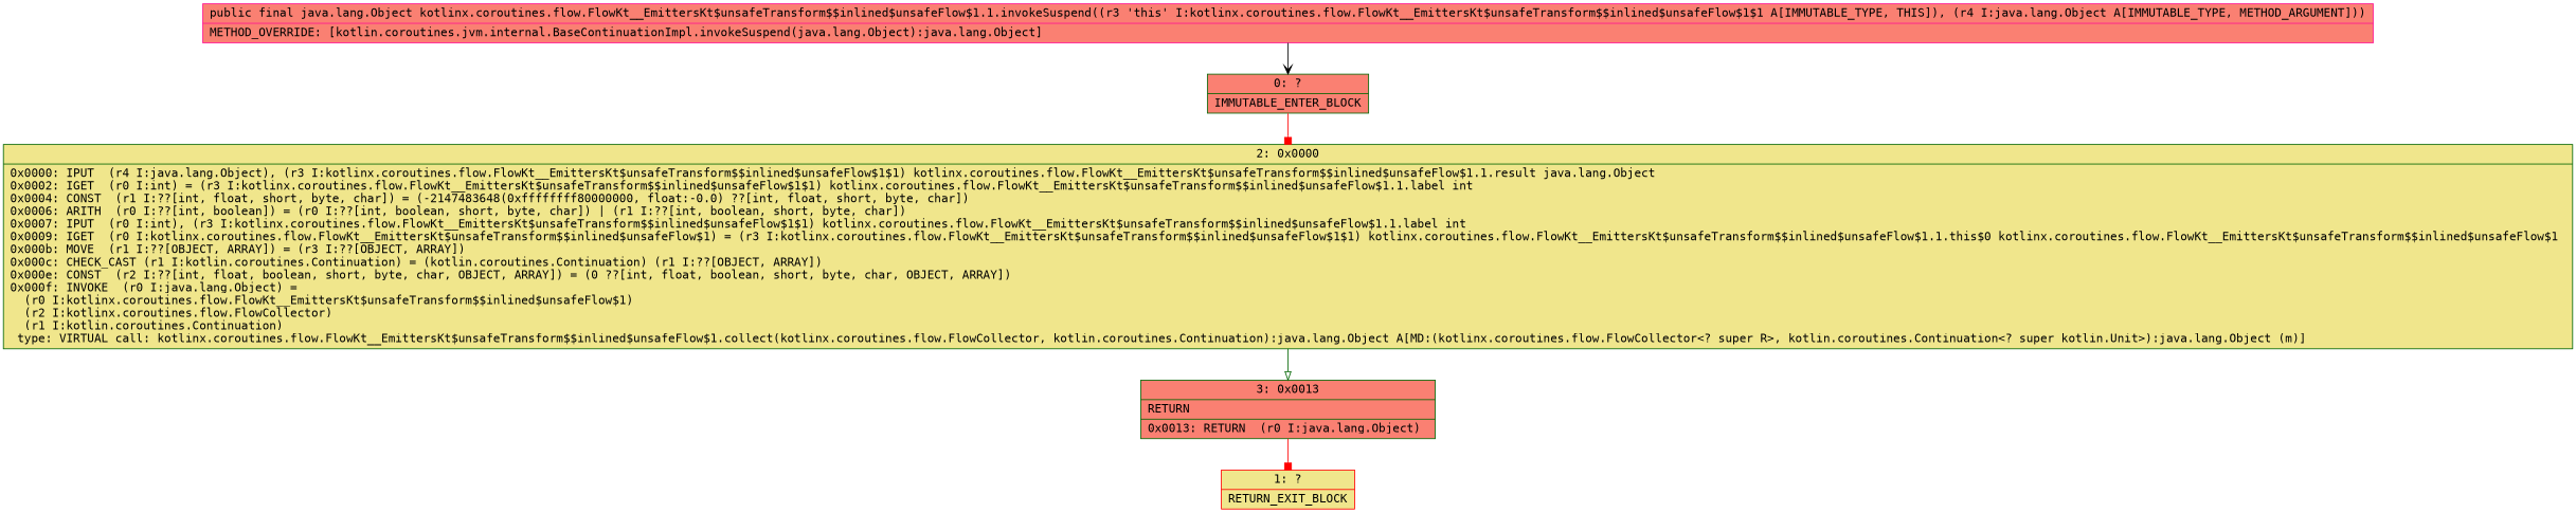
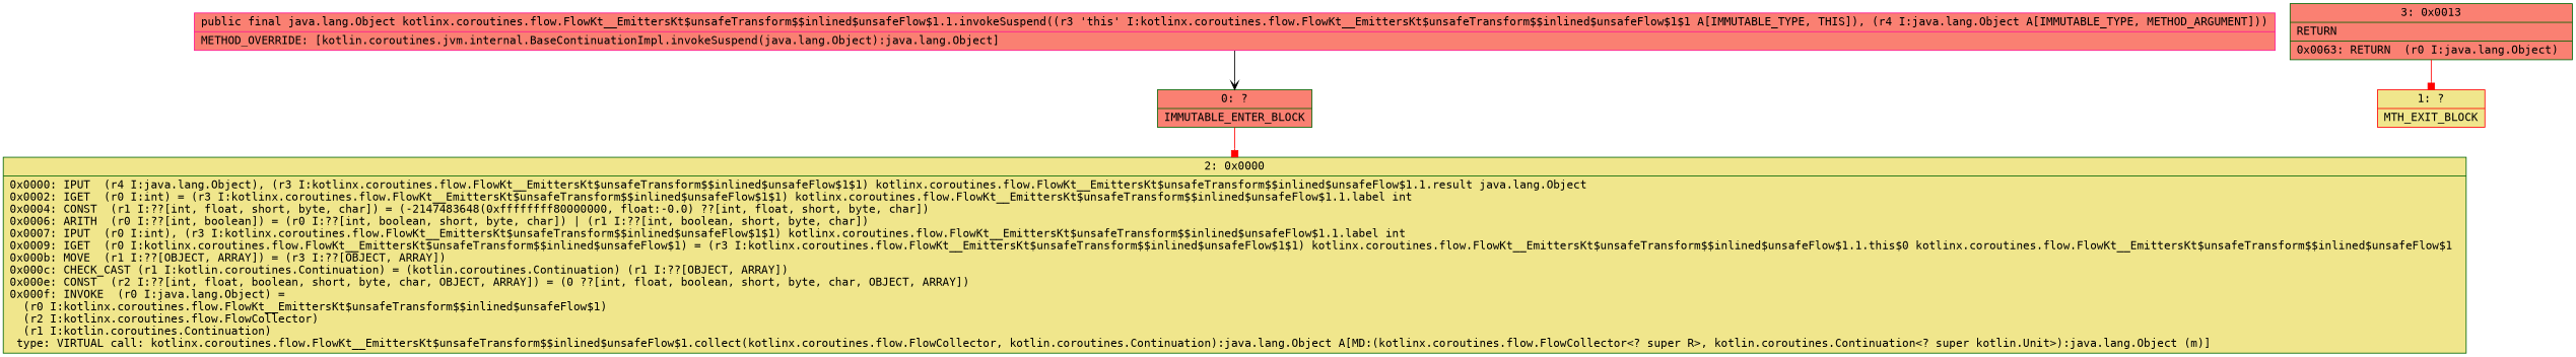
  digraph {
    fontname="DejaVu Sans Mono"
    node [color=darkgreen fillcolor=salmon fontname="DejaVu Sans Mono" shape=record style=filled]
    edge [arrowhead=box color=red fontname="DejaVu Sans Mono"]
    n1 [label="{0\:\ ?|IMMUTABLE_ENTER_BLOCK\l}"]
    n2 [fillcolor=khaki label="{2\:\ 0x0000|0x0000: IPUT  (r4 I:java.lang.Object), (r3 I:kotlinx.coroutines.flow.FlowKt__EmittersKt$unsafeTransform$$inlined$unsafeFlow$1$1) kotlinx.coroutines.flow.FlowKt__EmittersKt$unsafeTransform$$inlined$unsafeFlow$1.1.result java.lang.Object \l0x0002: IGET  (r0 I:int) = (r3 I:kotlinx.coroutines.flow.FlowKt__EmittersKt$unsafeTransform$$inlined$unsafeFlow$1$1) kotlinx.coroutines.flow.FlowKt__EmittersKt$unsafeTransform$$inlined$unsafeFlow$1.1.label int \l0x0004: CONST  (r1 I:??[int, float, short, byte, char]) = (\-2147483648(0xffffffff80000000, float:\-0.0) ??[int, float, short, byte, char]) \l0x0006: ARITH  (r0 I:??[int, boolean]) = (r0 I:??[int, boolean, short, byte, char]) \| (r1 I:??[int, boolean, short, byte, char]) \l0x0007: IPUT  (r0 I:int), (r3 I:kotlinx.coroutines.flow.FlowKt__EmittersKt$unsafeTransform$$inlined$unsafeFlow$1$1) kotlinx.coroutines.flow.FlowKt__EmittersKt$unsafeTransform$$inlined$unsafeFlow$1.1.label int \l0x0009: IGET  (r0 I:kotlinx.coroutines.flow.FlowKt__EmittersKt$unsafeTransform$$inlined$unsafeFlow$1) = (r3 I:kotlinx.coroutines.flow.FlowKt__EmittersKt$unsafeTransform$$inlined$unsafeFlow$1$1) kotlinx.coroutines.flow.FlowKt__EmittersKt$unsafeTransform$$inlined$unsafeFlow$1.1.this$0 kotlinx.coroutines.flow.FlowKt__EmittersKt$unsafeTransform$$inlined$unsafeFlow$1 \l0x000b: MOVE  (r1 I:??[OBJECT, ARRAY]) = (r3 I:??[OBJECT, ARRAY]) \l0x000c: CHECK_CAST (r1 I:kotlin.coroutines.Continuation) = (kotlin.coroutines.Continuation) (r1 I:??[OBJECT, ARRAY]) \l0x000e: CONST  (r2 I:??[int, float, boolean, short, byte, char, OBJECT, ARRAY]) = (0 ??[int, float, boolean, short, byte, char, OBJECT, ARRAY]) \l0x000f: INVOKE  (r0 I:java.lang.Object) = \l  (r0 I:kotlinx.coroutines.flow.FlowKt__EmittersKt$unsafeTransform$$inlined$unsafeFlow$1)\l  (r2 I:kotlinx.coroutines.flow.FlowCollector)\l  (r1 I:kotlin.coroutines.Continuation)\l type: VIRTUAL call: kotlinx.coroutines.flow.FlowKt__EmittersKt$unsafeTransform$$inlined$unsafeFlow$1.collect(kotlinx.coroutines.flow.FlowCollector, kotlin.coroutines.Continuation):java.lang.Object A[MD:(kotlinx.coroutines.flow.FlowCollector\<? super R\>, kotlin.coroutines.Continuation\<? super kotlin.Unit\>):java.lang.Object (m)]\l}"]
-   n3 [label="{3\:\ 0x0013|RETURN\l|0x0013: RETURN  (r0 I:java.lang.Object) \l}"]
-   n4 [color=red fillcolor=khaki label="{1\:\ ?|RETURN_EXIT_BLOCK\l}"]
+   n3 [label="{3\:\ 0x0013|RETURN\l|0x0063: RETURN  (r0 I:java.lang.Object) \l}"]
+   n4 [color=red fillcolor=khaki label="{1\:\ ?|MTH_EXIT_BLOCK\l}"]
    n5 [color=deeppink label="{public final java.lang.Object kotlinx.coroutines.flow.FlowKt__EmittersKt$unsafeTransform$$inlined$unsafeFlow$1.1.invokeSuspend((r3 'this' I:kotlinx.coroutines.flow.FlowKt__EmittersKt$unsafeTransform$$inlined$unsafeFlow$1$1 A[IMMUTABLE_TYPE, THIS]), (r4 I:java.lang.Object A[IMMUTABLE_TYPE, METHOD_ARGUMENT]))  | METHOD_OVERRIDE: [kotlin.coroutines.jvm.internal.BaseContinuationImpl.invokeSuspend(java.lang.Object):java.lang.Object]\l}"]
    n1 -> n2
-   n2 -> n3 [arrowhead=onormal color=darkgreen]
    n3 -> n4
    n5 -> n1 [arrowhead=vee color=black]
  }
